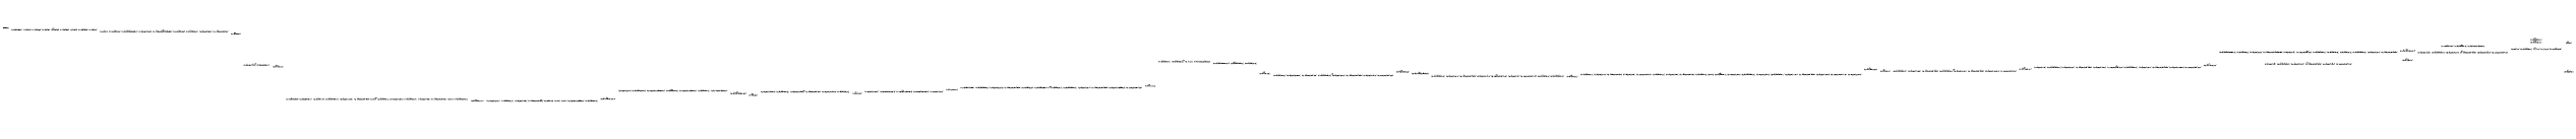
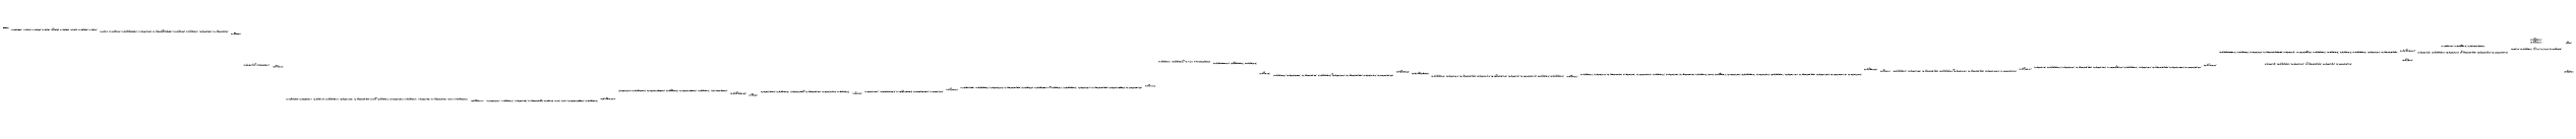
  digraph {
    rankdir=LR
    node [shape=record]
    edge [headport=n tailport=s]
    n1 [label=BB_deferred518 shape=none]
    n2 [label="{24709: constant[undefined,v1]|24710: vardecl['result']|24711: vardecl['stopped']|24712: vardecl['index']|24713: vardecl['length']|24714: vardecl['deferred']|24715: vardecl['tick']|24716: vardecl['animation']|24717: vardecl['props']}"]
    n3 [label="{24718: constant[0.0,v2]|24719: write-variable[v2,'index']*|24720: read-variable['animationPrefilters',v4,-]|24721: read-property[v4,'length',v3]|24722: \<variable-non-null-undef\>['animationPrefilters']|24723: write-variable[v3,'length']*|24724: read-variable['jQuery',v9,-]|24725: read-property[v9,'Deferred',-]|24726: \<variable-non-null-undef\>['jQuery']}"]
    n4 [label="{24727: call[v9,'Deferred',v7]}"]
    n5 [label="{24899: exceptional-return}"]
    n6 [label="{24728: read-property[v7,'always',-]|24729: function-expr[function(),v10]}"]
    n7 [label="{24730: call[v7,'always',v10,v5]}"]
    n8 [label="{24731: write-variable[v5,'deferred']*|24732: function-expr[function(),v11]|24733: write-variable[v11,'tick']*|24734: read-variable['deferred',v14,-]|24735: read-property[v14,'promise',-]|24736: \<variable-non-null-undef\>['deferred']|24737: new[v15]|24738: read-variable['elem',v16,-]|24739: write-property[v15,'elem',v16]|24740: read-variable['jQuery',v19,-]|24741: read-property[v19,'extend',-]|24742: \<variable-non-null-undef\>['jQuery']|24743: new[v20]|24744: read-variable['properties',v21,-]}"]
    n9 [label="{24745: call[v19,'extend',v20,v21,v17]}"]
    n10 [label="{24746: write-property[v15,'props',v17]|24747: read-variable['jQuery',v24,-]|24748: read-property[v24,'extend',-]|24749: \<variable-non-null-undef\>['jQuery']|24750: constant[true,v25]|24751: new[v26]|24752: new[v27]|24753: write-property[v26,'specialEasing',v27]|24754: read-variable['options',v28,-]}"]
    n11 [label="{24755: call[v24,'extend',v25,v26,v28,v22]}"]
    n12 [label="{24756: write-property[v15,'opts',v22]|24757: read-variable['properties',v29,-]|24758: write-property[v15,'originalProperties',v29]|24759: read-variable['options',v30,-]|24760: write-property[v15,'originalOptions',v30]|24761: read-variable['fxNow',v31,-]|24762: if[v31](true-block:8416,false-block:8414)}"]
    n13 [label="{24765: write-property[v15,'startTime',v31]|24766: read-variable['options',v33,-]|24767: read-property[v33,'duration',v32]|24768: \<variable-non-null-undef\>['options']|24769: write-property[v15,'duration',v32]|24770: read-variable['Array',v35,-]}"]
    n14 [label="{24763: read-variable['createFxNow',v33,v32]}"]
    n15 [label="{24771: construct[-,v35,v34]}"]
    n16 [label="{24764: call[v32,v33,v31]}"]
    n17 [label="{24772: write-property[v15,'tweens',v34]|24773: function-expr[function(prop,end),v36]|24774: write-property[v15,'createTween',v36]|24775: function-expr[function(gotoEnd),v37]|24776: write-property[v15,'stop',v37]}"]
    n18 [label="{24777: call[v14,'promise',v15,v12]}"]
    n19 [label="{24778: write-variable[v12,'animation']*|24779: read-variable['animation',v39,-]|24780: read-property[v39,'props',v38]|24781: \<variable-non-null-undef\>['animation']|24782: write-variable[v38,'props']*|24783: read-variable['propFilter',v41,v40]|24784: read-variable['props',v42,-]|24785: read-variable['animation',v45,-]|24786: read-property[v45,'opts',v44]|24787: \<variable-non-null-undef\>['animation']|24788: read-property[v44,'specialEasing',v43]|24789: \<property-non-null-undef\>[v45,'opts']}"]
    n20 [label="{24790: call[v40,v41,v42,v43,-]*}"]
    n21 [label="{24791: read-variable['index',v47,-]|24792: read-variable['length',v48,-]|24793: \<[v47,v48,v46]|24794: if[v46](true-block:8423,false-block:8424)}"]
    n22 [label="{24795: read-variable['animationPrefilters',v52,-]|24796: read-variable['index',v53,-]|24797: read-property[v52,v53,v51]|24798: \<variable-non-null-undef\>['animationPrefilters']|24799: read-property[v51,'call',-]|24800: \<property-non-null-undef\>[v52,v53]|24801: read-variable['animation',v54,-]|24802: read-variable['elem',v55,-]|24803: read-variable['props',v56,-]|24804: read-variable['animation',v58,-]|24805: read-property[v58,'opts',v57]|24806: \<variable-non-null-undef\>['animation']}"]
    n23 [label="{24807: read-variable['createTweens',v50,v49]|24808: read-variable['animation',v51,-]|24809: read-variable['props',v52,-]}"]
    n24 [label="{24810: call[v51,'call',v54,v55,v56,v57,v49]}"]
    n25 [label="{24820: call[v49,v50,v51,v52,-]*}"]
    n26 [label="{24811: write-variable[v49,'result']*|24812: read-variable['result',v59,-]|24813: if[v59](true-block:8427,false-block:8428)}"]
    n27 [label="{24821: read-variable['jQuery',v55,-]|24822: read-property[v55,'isFunction',-]|24823: \<variable-non-null-undef\>['jQuery']|24824: read-variable['animation',v58,-]|24825: read-property[v58,'opts',v57]|24826: \<variable-non-null-undef\>['animation']|24827: read-property[v57,'start',v56]|24828: \<property-non-null-undef\>[v58,'opts']}"]
    n28 [label="{24814: read-variable['result',v1,-]}"]
    n29 [label="{24815: constant[1.0,v60]|24816: read-variable['index',v61,-]|24817: +[v61,v62]|24818: +[v62,v60,v63]|24819: write-variable[v63,'index']}"]
    n30 [label="{24829: call[v55,'isFunction',v56,v53]}"]
    n31 [label="{24898: return[v1]}"]
    n32 [label="{24830: if[v53](true-block:8433,false-block:8435)}"]
    n33 [label="{24831: read-variable['animation',v62,-]|24832: read-property[v62,'opts',v61]|24833: \<variable-non-null-undef\>['animation']|24834: read-property[v61,'start',v60]|24835: \<property-non-null-undef\>[v62,'opts']|24836: read-property[v60,'call',-]|24837: \<property-non-null-undef\>[v61,'start']|24838: read-variable['elem',v63,-]|24839: read-variable['animation',v64,-]}"]
    n34 [label="{24841: read-variable['jQuery',v61,-]|24842: read-property[v61,'fx',v60]|24843: \<variable-non-null-undef\>['jQuery']|24844: read-property[v60,'timer',-]|24845: \<property-non-null-undef\>[v61,'fx']|24846: read-variable['jQuery',v64,-]|24847: read-property[v64,'extend',-]|24848: \<variable-non-null-undef\>['jQuery']|24849: read-variable['tick',v65,-]|24850: new[v66]|24851: read-variable['elem',v67,-]|24852: write-property[v66,'elem',v67]|24853: read-variable['animation',v68,-]|24854: write-property[v66,'anim',v68]|24855: read-variable['animation',v71,-]|24856: read-property[v71,'opts',v70]|24857: \<variable-non-null-undef\>['animation']|24858: read-property[v70,'queue',v69]|24859: \<property-non-null-undef\>[v71,'opts']|24860: write-property[v66,'queue',v69]}"]
    n35 [label="{24840: call[v60,'call',v63,v64,-]*}"]
    n36 [label="{24861: call[v64,'extend',v65,v66,v62]}"]
    n37 [label="{24862: call[v60,'timer',v62,-]*}"]
    n38 [label="{24863: read-variable['animation',v79,-]|24864: read-property[v79,'progress',-]|24865: \<variable-non-null-undef\>['animation']|24866: read-variable['animation',v82,-]|24867: read-property[v82,'opts',v81]|24868: \<variable-non-null-undef\>['animation']|24869: read-property[v81,'progress',v80]|24870: \<property-non-null-undef\>[v82,'opts']}"]
    n39 [label="{24871: call[v79,'progress',v80,v77]}"]
    n40 [label="{24872: read-property[v77,'done',-]|24873: read-variable['animation',v85,-]|24874: read-property[v85,'opts',v84]|24875: \<variable-non-null-undef\>['animation']|24876: read-property[v84,'done',v83]|24877: \<property-non-null-undef\>[v85,'opts']|24878: read-variable['animation',v88,-]|24879: read-property[v88,'opts',v87]|24880: \<variable-non-null-undef\>['animation']|24881: read-property[v87,'complete',v86]|24882: \<property-non-null-undef\>[v88,'opts']}"]
    n41 [label="{24883: call[v77,'done',v83,v86,v75]}"]
    n42 [label="{24884: read-property[v75,'fail',-]|24885: read-variable['animation',v91,-]|24886: read-property[v91,'opts',v90]|24887: \<variable-non-null-undef\>['animation']|24888: read-property[v90,'fail',v89]|24889: \<property-non-null-undef\>[v91,'opts']}"]
    n43 [label="{24890: call[v75,'fail',v89,v73]}"]
    n44 [label="{24891: read-property[v73,'always',-]|24892: read-variable['animation',v94,-]|24893: read-property[v94,'opts',v93]|24894: \<variable-non-null-undef\>['animation']|24895: read-property[v93,'always',v92]|24896: \<property-non-null-undef\>[v94,'opts']}"]
    n45 [label="{24897: call[v73,'always',v92,v1]}"]
    n1 -> n2 [headlabel="    8404"]
    n2 -> n3 [headlabel="      8405"]
    n3 -> n4 [headlabel="      8406"]
    n3 -> n5 [color=gray headlabel="      8447"]
    n4 -> n5 [color=gray]
    n4 -> n6 [headlabel="      8407"]
    n6 -> n5 [color=gray]
    n6 -> n7 [headlabel="      8408"]
    n7 -> n5 [color=gray]
    n7 -> n8 [headlabel="      8409"]
    n8 -> n5 [color=gray]
    n8 -> n9 [headlabel="      8410"]
    n9 -> n5 [color=gray]
    n9 -> n10 [headlabel="      8411"]
    n10 -> n5 [color=gray]
    n10 -> n11 [headlabel="      8412"]
    n11 -> n5 [color=gray]
    n11 -> n12 [headlabel="      8413"]
    n12 -> n5 [color=gray]
    n12 -> n13 [headlabel="      8416"]
    n12 -> n14 [headlabel="      8414"]
    n13 -> n5 [color=gray]
    n13 -> n15 [color=gray headlabel="      8417"]
    n14 -> n5 [color=gray]
    n14 -> n16 [headlabel="      8415"]
    n15 -> n5 [color=gray]
    n15 -> n17 [headlabel="      8418"]
    n16 -> n5 [color=gray]
    n16 -> n13
    n17 -> n5 [color=gray]
+   n17 -> n18 [headlabel="      8419"]
    n18 -> n5 [color=gray]
    n18 -> n19 [headlabel="      8420"]
    n19 -> n5 [color=gray]
    n19 -> n20 [headlabel="      8421"]
    n20 -> n5 [color=gray]
    n20 -> n21 [headlabel="      8422"]
    n21 -> n5 [color=gray]
    n21 -> n22 [headlabel="      8423"]
    n21 -> n23 [headlabel="      8424"]
    n22 -> n5 [color=gray]
    n22 -> n24 [headlabel="      8425"]
    n23 -> n5 [color=gray]
    n23 -> n25 [headlabel="      8429"]
    n24 -> n5 [color=gray]
    n24 -> n26 [headlabel="      8426"]
    n25 -> n5 [color=gray]
    n25 -> n27 [headlabel="      8430"]
    n26 -> n5 [color=gray]
    n26 -> n28 [color=gray headlabel="      8427"]
    n26 -> n29 [headlabel="      8428"]
    n27 -> n5 [color=gray]
    n27 -> n30 [headlabel="      8431"]
    n28 -> n5 [color=gray]
    n28 -> n31 [headlabel="      8446"]
    n29 -> n5 [color=gray]
    n29 -> n21
    n30 -> n5 [color=black]
    n30 -> n32 [headlabel="      8432"]
    n32 -> n33 [headlabel="      8433"]
    n32 -> n34 [headlabel="      8435"]
    n33 -> n5 [color=gray]
    n33 -> n35 [headlabel="      8434"]
    n34 -> n5 [color=gray]
    n34 -> n36 [headlabel="      8436"]
    n35 -> n5 [color=gray]
    n35 -> n34
    n36 -> n5 [color=gray]
    n36 -> n37 [headlabel="      8437"]
    n37 -> n5 [color=gray]
    n37 -> n38 [headlabel="      8438"]
    n38 -> n5 [color=gray]
    n38 -> n39 [headlabel="      8439"]
    n39 -> n5 [color=gray]
    n39 -> n40 [headlabel="      8440"]
    n40 -> n5 [color=gray]
    n40 -> n41 [headlabel="      8441"]
    n41 -> n5 [color=gray]
    n41 -> n42 [headlabel="      8442"]
    n42 -> n5 [color=gray]
    n42 -> n43 [headlabel="      8443"]
    n43 -> n5 [color=gray]
    n43 -> n44 [headlabel="      8444"]
    n44 -> n5 [color=gray]
    n44 -> n45 [headlabel="      8445"]
    n45 -> n5 [color=gray]
    n45 -> n31
  }
